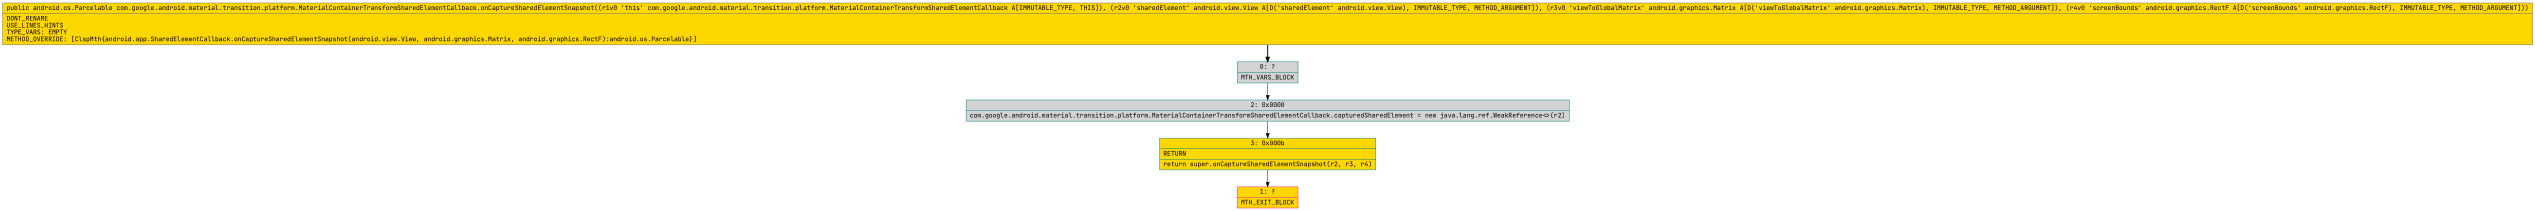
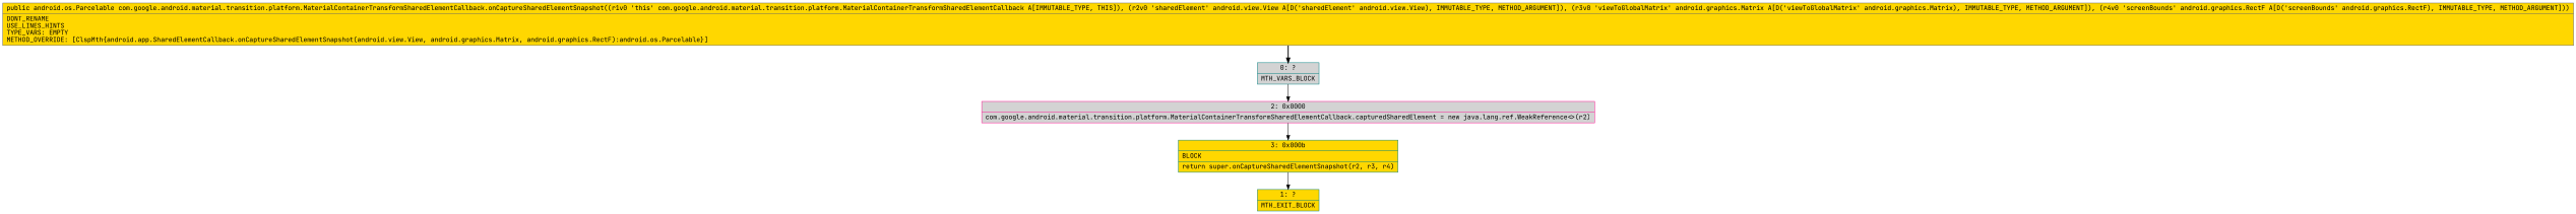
  digraph {
    fontname="JetBrains Mono"
    node [color=teal fillcolor=gold fontname="JetBrains Mono" shape=record style=filled]
    edge [fontname="JetBrains Mono" style=solid]
    n1 [fillcolor=lightgrey label="{0\:\ ?|MTH_VARS_BLOCK\l}"]
-   n2 [fillcolor=lightgrey label="{2\:\ 0x0000|com.google.android.material.transition.platform.MaterialContainerTransformSharedElementCallback.capturedSharedElement = new java.lang.ref.WeakReference\<\>(r2)\l}"]
-   n3 [label="{3\:\ 0x000b|RETURN\l|return super.onCaptureSharedElementSnapshot(r2, r3, r4)\l}"]
-   n4 [color=deeppink label="{1\:\ ?|MTH_EXIT_BLOCK\l}"]
+   n2 [color=deeppink fillcolor=lightgrey label="{2\:\ 0x0000|com.google.android.material.transition.platform.MaterialContainerTransformSharedElementCallback.capturedSharedElement = new java.lang.ref.WeakReference\<\>(r2)\l}"]
+   n3 [label="{3\:\ 0x000b|BLOCK\l|return super.onCaptureSharedElementSnapshot(r2, r3, r4)\l}"]
+   n4 [label="{1\:\ ?|MTH_EXIT_BLOCK\l}"]
    n5 [color=gray40 label="{public android.os.Parcelable com.google.android.material.transition.platform.MaterialContainerTransformSharedElementCallback.onCaptureSharedElementSnapshot((r1v0 'this' com.google.android.material.transition.platform.MaterialContainerTransformSharedElementCallback A[IMMUTABLE_TYPE, THIS]), (r2v0 'sharedElement' android.view.View A[D('sharedElement' android.view.View), IMMUTABLE_TYPE, METHOD_ARGUMENT]), (r3v0 'viewToGlobalMatrix' android.graphics.Matrix A[D('viewToGlobalMatrix' android.graphics.Matrix), IMMUTABLE_TYPE, METHOD_ARGUMENT]), (r4v0 'screenBounds' android.graphics.RectF A[D('screenBounds' android.graphics.RectF), IMMUTABLE_TYPE, METHOD_ARGUMENT]))  | DONT_RENAME\lUSE_LINES_HINTS\lTYPE_VARS: EMPTY\lMETHOD_OVERRIDE: [ClspMth\{android.app.SharedElementCallback.onCaptureSharedElementSnapshot(android.view.View, android.graphics.Matrix, android.graphics.RectF):android.os.Parcelable\}]\l}"]
    n1 -> n2
    n2 -> n3
    n3 -> n4
    n5 -> n1 [style=bold]
  }
